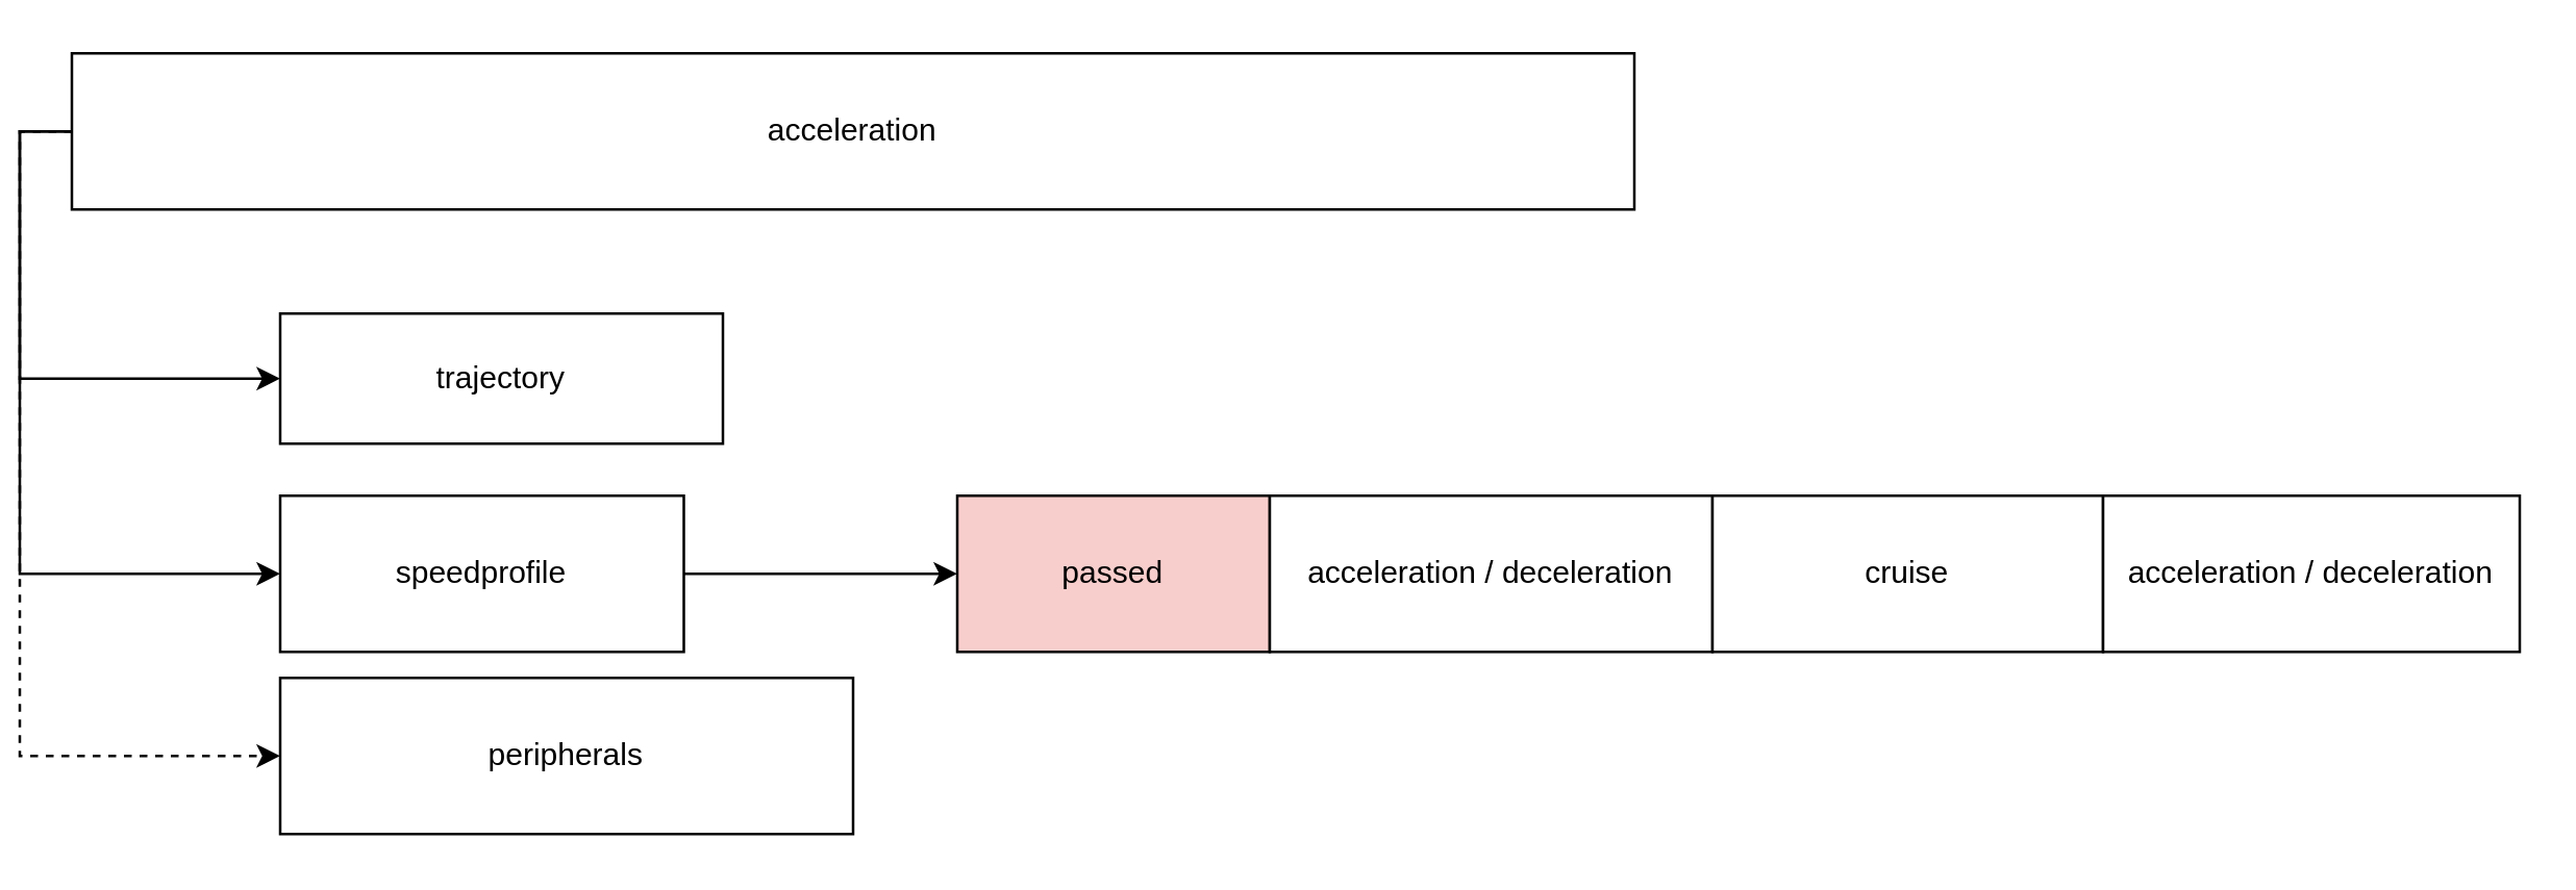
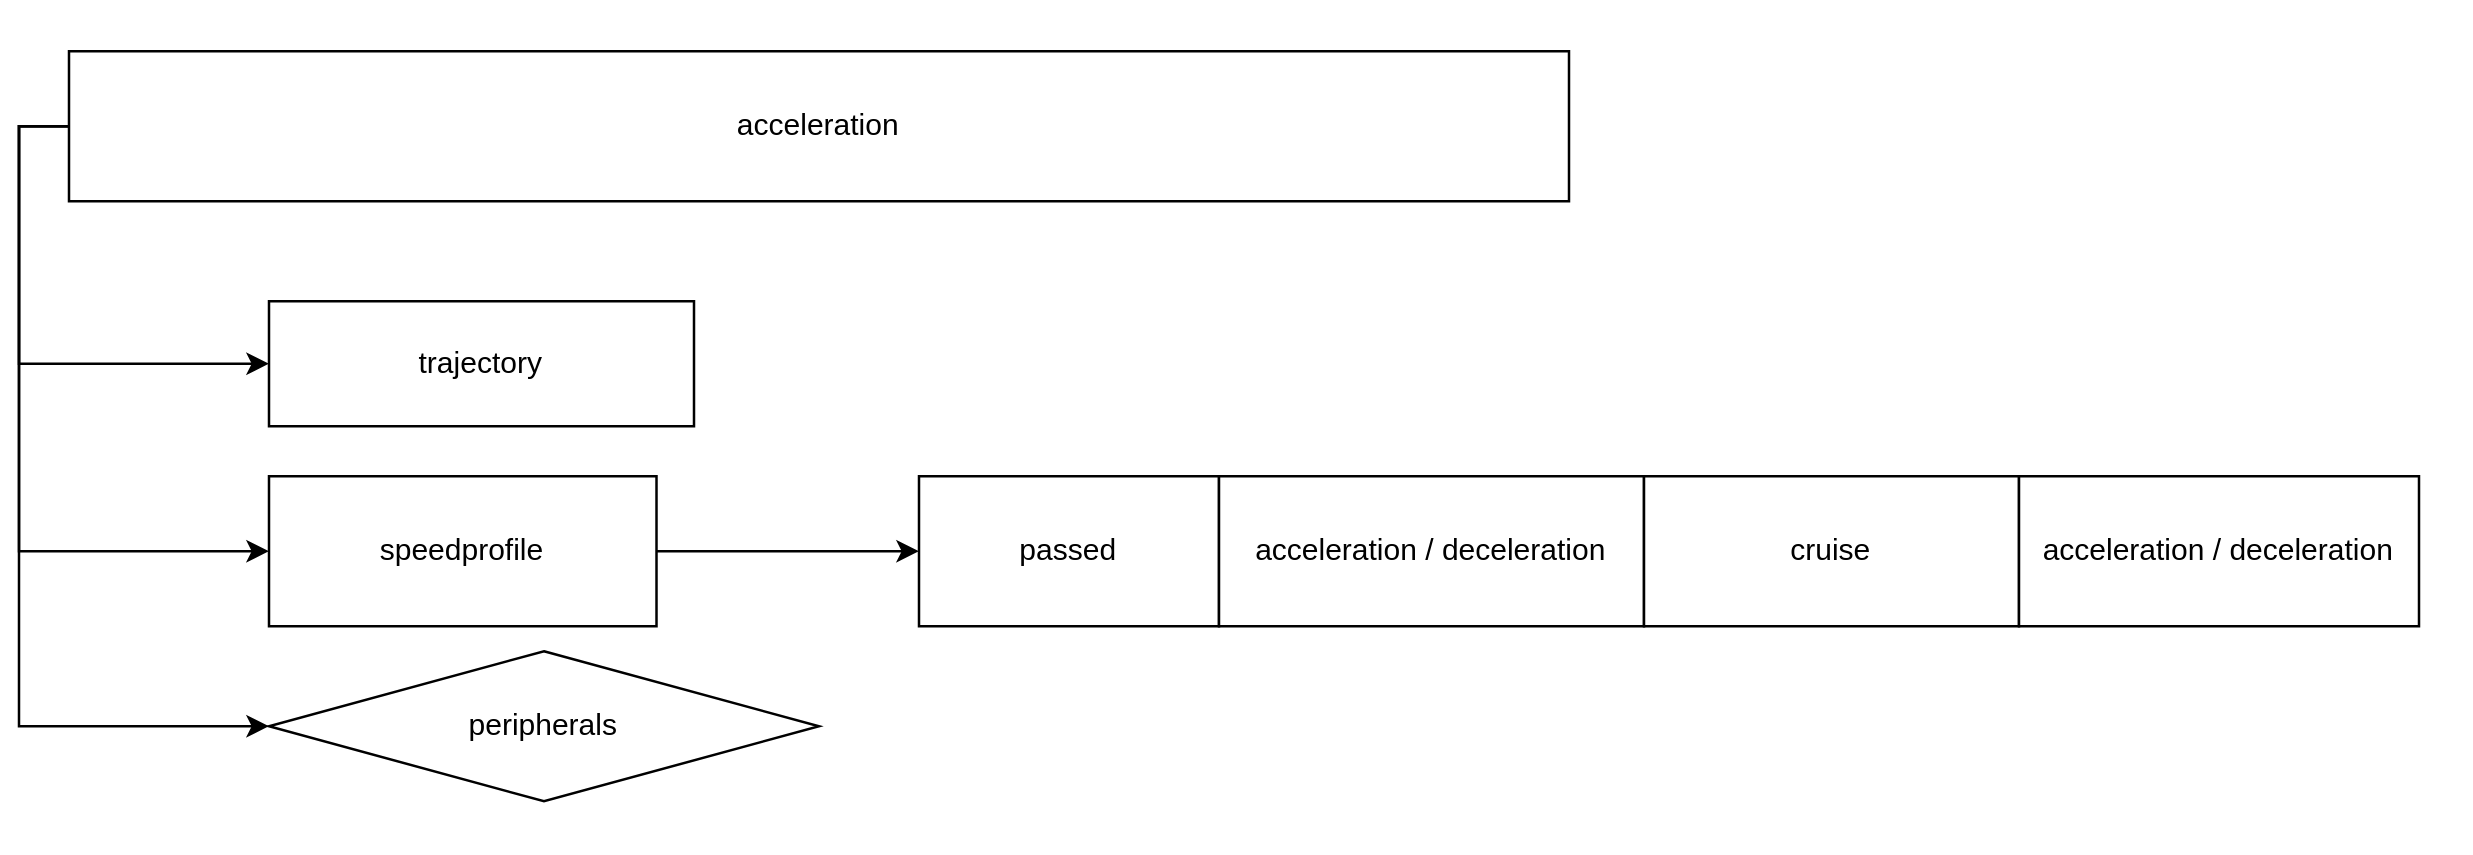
  <mxCell id="0" />
  <mxCell id="1" parent="0" />
  <mxCell id="2" style="edgeStyle=orthogonalEdgeStyle;rounded=0;orthogonalLoop=1;jettySize=auto;html=1;entryX=0;entryY=0.5;entryDx=0;entryDy=0;exitX=0;exitY=0.5;exitDx=0;exitDy=0;" parent="1" source="3" target="8" edge="1"><mxGeometry relative="1" as="geometry" /></mxCell>
  <mxCell id="3" value="acceleration" style="rounded=0;whiteSpace=wrap;html=1;" parent="1" vertex="1"><mxGeometry x="20" y="20" width="600" height="60" as="geometry" /></mxCell>
- <mxCell id="4" value="passed" style="rounded=0;whiteSpace=wrap;html=1;fillColor=#f8cecc;" parent="1" vertex="1"><mxGeometry x="360" y="190" width="120" height="60" as="geometry" /></mxCell>
+ <mxCell id="4" value="passed" style="rounded=0;whiteSpace=wrap;html=1;" parent="1" vertex="1"><mxGeometry x="360" y="190" width="120" height="60" as="geometry" /></mxCell>
  <mxCell id="5" value="acceleration / deceleration" style="rounded=0;whiteSpace=wrap;html=1;" parent="1" vertex="1"><mxGeometry x="480" y="190" width="170" height="60" as="geometry" /></mxCell>
  <mxCell id="6" value="cruise" style="rounded=0;whiteSpace=wrap;html=1;" parent="1" vertex="1"><mxGeometry x="650" y="190" width="150" height="60" as="geometry" /></mxCell>
  <mxCell id="7" value="acceleration / deceleration" style="rounded=0;whiteSpace=wrap;html=1;" parent="1" vertex="1"><mxGeometry x="800" y="190" width="160" height="60" as="geometry" /></mxCell>
  <mxCell id="8" value="trajectory" style="rounded=0;whiteSpace=wrap;html=1;" parent="1" vertex="1"><mxGeometry x="100" y="120" width="170" height="50" as="geometry" /></mxCell>
  <mxCell id="9" style="edgeStyle=orthogonalEdgeStyle;rounded=0;orthogonalLoop=1;jettySize=auto;html=1;entryX=0;entryY=0.5;entryDx=0;entryDy=0;" parent="1" source="10" target="4" edge="1"><mxGeometry relative="1" as="geometry" /></mxCell>
  <mxCell id="10" value="speedprofile" style="rounded=0;whiteSpace=wrap;html=1;" parent="1" vertex="1"><mxGeometry x="100" y="190" width="155" height="60" as="geometry" /></mxCell>
- <mxCell id="11" value="peripherals" style="rounded=0;whiteSpace=wrap;html=1;" parent="1" vertex="1"><mxGeometry x="100" y="260" width="220" height="60" as="geometry" /></mxCell>
+ <mxCell id="11" value="peripherals" style="rhombus;whiteSpace=wrap;html=1;" parent="1" vertex="1"><mxGeometry x="100" y="260" width="220" height="60" as="geometry" /></mxCell>
  <mxCell id="12" style="edgeStyle=orthogonalEdgeStyle;rounded=0;orthogonalLoop=1;jettySize=auto;html=1;entryX=0;entryY=0.5;entryDx=0;entryDy=0;exitX=0;exitY=0.5;exitDx=0;exitDy=0;" parent="1" source="3" target="10" edge="1"><mxGeometry relative="1" as="geometry"><mxPoint x="30" y="60" as="sourcePoint" /><mxPoint x="110" y="160" as="targetPoint" /></mxGeometry></mxCell>
- <mxCell id="13" style="edgeStyle=orthogonalEdgeStyle;rounded=0;orthogonalLoop=1;jettySize=auto;html=1;entryX=0;entryY=0.5;entryDx=0;entryDy=0;exitX=0;exitY=0.5;exitDx=0;exitDy=0;dashed=1;" parent="1" source="3" target="11" edge="1"><mxGeometry relative="1" as="geometry"><mxPoint x="40" y="70" as="sourcePoint" /><mxPoint x="120" y="170" as="targetPoint" /></mxGeometry></mxCell>
+ <mxCell id="13" style="edgeStyle=orthogonalEdgeStyle;rounded=0;orthogonalLoop=1;jettySize=auto;html=1;entryX=0;entryY=0.5;entryDx=0;entryDy=0;exitX=0;exitY=0.5;exitDx=0;exitDy=0;" parent="1" source="3" target="11" edge="1"><mxGeometry relative="1" as="geometry"><mxPoint x="40" y="70" as="sourcePoint" /><mxPoint x="120" y="170" as="targetPoint" /></mxGeometry></mxCell>
